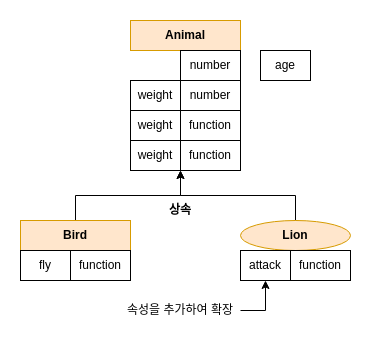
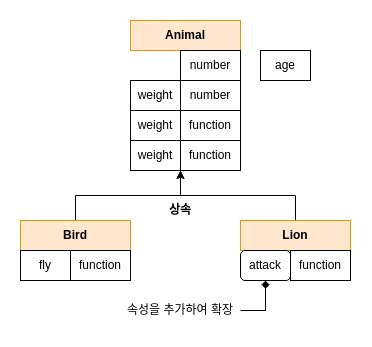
  <mxCell id="0" />
  <mxCell id="1" parent="0" />
  <mxCell id="2" value="&lt;b&gt;Animal&lt;/b&gt;" style="rounded=0;whiteSpace=wrap;html=1;fillColor=#ffe6cc;strokeColor=#d79b00;" vertex="1" parent="1"><mxGeometry x="130" y="20" width="110" height="30" as="geometry" /></mxCell>
  <mxCell id="3" value="age" style="rounded=0;whiteSpace=wrap;html=1;" vertex="1" parent="1"><mxGeometry x="260" y="50" width="50" height="30" as="geometry" /></mxCell>
  <mxCell id="4" value="weight" style="rounded=0;whiteSpace=wrap;html=1;" vertex="1" parent="1"><mxGeometry x="130" y="80" width="50" height="30" as="geometry" /></mxCell>
  <mxCell id="5" value="weight" style="rounded=0;whiteSpace=wrap;html=1;" vertex="1" parent="1"><mxGeometry x="130" y="110" width="50" height="30" as="geometry" /></mxCell>
  <mxCell id="6" value="weight" style="rounded=0;whiteSpace=wrap;html=1;" vertex="1" parent="1"><mxGeometry x="130" y="140" width="50" height="30" as="geometry" /></mxCell>
  <mxCell id="7" value="number" style="rounded=0;whiteSpace=wrap;html=1;" vertex="1" parent="1"><mxGeometry x="180" y="50" width="60" height="30" as="geometry" /></mxCell>
  <mxCell id="8" value="number" style="rounded=0;whiteSpace=wrap;html=1;" vertex="1" parent="1"><mxGeometry x="180" y="80" width="60" height="30" as="geometry" /></mxCell>
  <mxCell id="9" value="function" style="rounded=0;whiteSpace=wrap;html=1;" vertex="1" parent="1"><mxGeometry x="180" y="110" width="60" height="30" as="geometry" /></mxCell>
  <mxCell id="10" value="function" style="rounded=0;whiteSpace=wrap;html=1;" vertex="1" parent="1"><mxGeometry x="180" y="140" width="60" height="30" as="geometry" /></mxCell>
  <mxCell id="11" style="edgeStyle=orthogonalEdgeStyle;rounded=0;orthogonalLoop=1;jettySize=auto;html=1;exitX=0.5;exitY=0;exitDx=0;exitDy=0;entryX=0;entryY=1;entryDx=0;entryDy=0;" edge="1" parent="1" source="12" target="10"><mxGeometry relative="1" as="geometry" /></mxCell>
  <mxCell id="12" value="&lt;b&gt;Bird&lt;/b&gt;" style="rounded=0;whiteSpace=wrap;html=1;fillColor=#ffe6cc;strokeColor=#d79b00;" vertex="1" parent="1"><mxGeometry x="20" y="220" width="110" height="30" as="geometry" /></mxCell>
  <mxCell id="13" value="fly" style="rounded=0;whiteSpace=wrap;html=1;" vertex="1" parent="1"><mxGeometry x="20" y="250" width="50" height="30" as="geometry" /></mxCell>
  <mxCell id="14" value="function" style="rounded=0;whiteSpace=wrap;html=1;" vertex="1" parent="1"><mxGeometry x="70" y="250" width="60" height="30" as="geometry" /></mxCell>
  <mxCell id="15" style="edgeStyle=orthogonalEdgeStyle;rounded=0;orthogonalLoop=1;jettySize=auto;html=1;exitX=0.5;exitY=0;exitDx=0;exitDy=0;entryX=0;entryY=1;entryDx=0;entryDy=0;" edge="1" parent="1" source="16" target="10"><mxGeometry relative="1" as="geometry" /></mxCell>
- <mxCell id="16" value="&lt;b&gt;Lion&lt;/b&gt;" style="ellipse;whiteSpace=wrap;html=1;fillColor=#ffe6cc;strokeColor=#d79b00;" vertex="1" parent="1"><mxGeometry x="240" y="220" width="110" height="30" as="geometry" /></mxCell>
- <mxCell id="17" value="attack" style="rounded=0;whiteSpace=wrap;html=1;" vertex="1" parent="1"><mxGeometry x="240" y="250" width="50" height="30" as="geometry" /></mxCell>
+ <mxCell id="16" value="&lt;b&gt;Lion&lt;/b&gt;" style="rounded=0;whiteSpace=wrap;html=1;fillColor=#ffe6cc;strokeColor=#d79b00;" vertex="1" parent="1"><mxGeometry x="240" y="220" width="110" height="30" as="geometry" /></mxCell>
+ <mxCell id="17" value="attack" style="whiteSpace=wrap;html=1;rounded=1;" vertex="1" parent="1"><mxGeometry x="240" y="250" width="50" height="30" as="geometry" /></mxCell>
  <mxCell id="18" value="function" style="rounded=0;whiteSpace=wrap;html=1;" vertex="1" parent="1"><mxGeometry x="290" y="250" width="60" height="30" as="geometry" /></mxCell>
  <mxCell id="19" value="&lt;b&gt;상속&lt;/b&gt;" style="text;html=1;strokeColor=none;fillColor=none;align=center;verticalAlign=middle;whiteSpace=wrap;rounded=0;" vertex="1" parent="1"><mxGeometry x="150" y="195" width="60" height="30" as="geometry" /></mxCell>
- <mxCell id="20" style="edgeStyle=orthogonalEdgeStyle;rounded=0;orthogonalLoop=1;jettySize=auto;html=1;exitX=1;exitY=0.5;exitDx=0;exitDy=0;entryX=0.5;entryY=1;entryDx=0;entryDy=0;" edge="1" parent="1" source="21" target="17"><mxGeometry relative="1" as="geometry" /></mxCell>
+ <mxCell id="20" style="edgeStyle=orthogonalEdgeStyle;rounded=0;orthogonalLoop=1;jettySize=auto;html=1;exitX=1;exitY=0.5;exitDx=0;exitDy=0;entryX=0.5;entryY=1;entryDx=0;entryDy=0;endArrow=diamond;" edge="1" parent="1" source="21" target="17"><mxGeometry relative="1" as="geometry" /></mxCell>
  <mxCell id="21" value="속성을 추가하여 확장" style="text;html=1;strokeColor=none;fillColor=none;align=center;verticalAlign=middle;whiteSpace=wrap;rounded=0;" vertex="1" parent="1"><mxGeometry x="120" y="295" width="120" height="30" as="geometry" /></mxCell>
